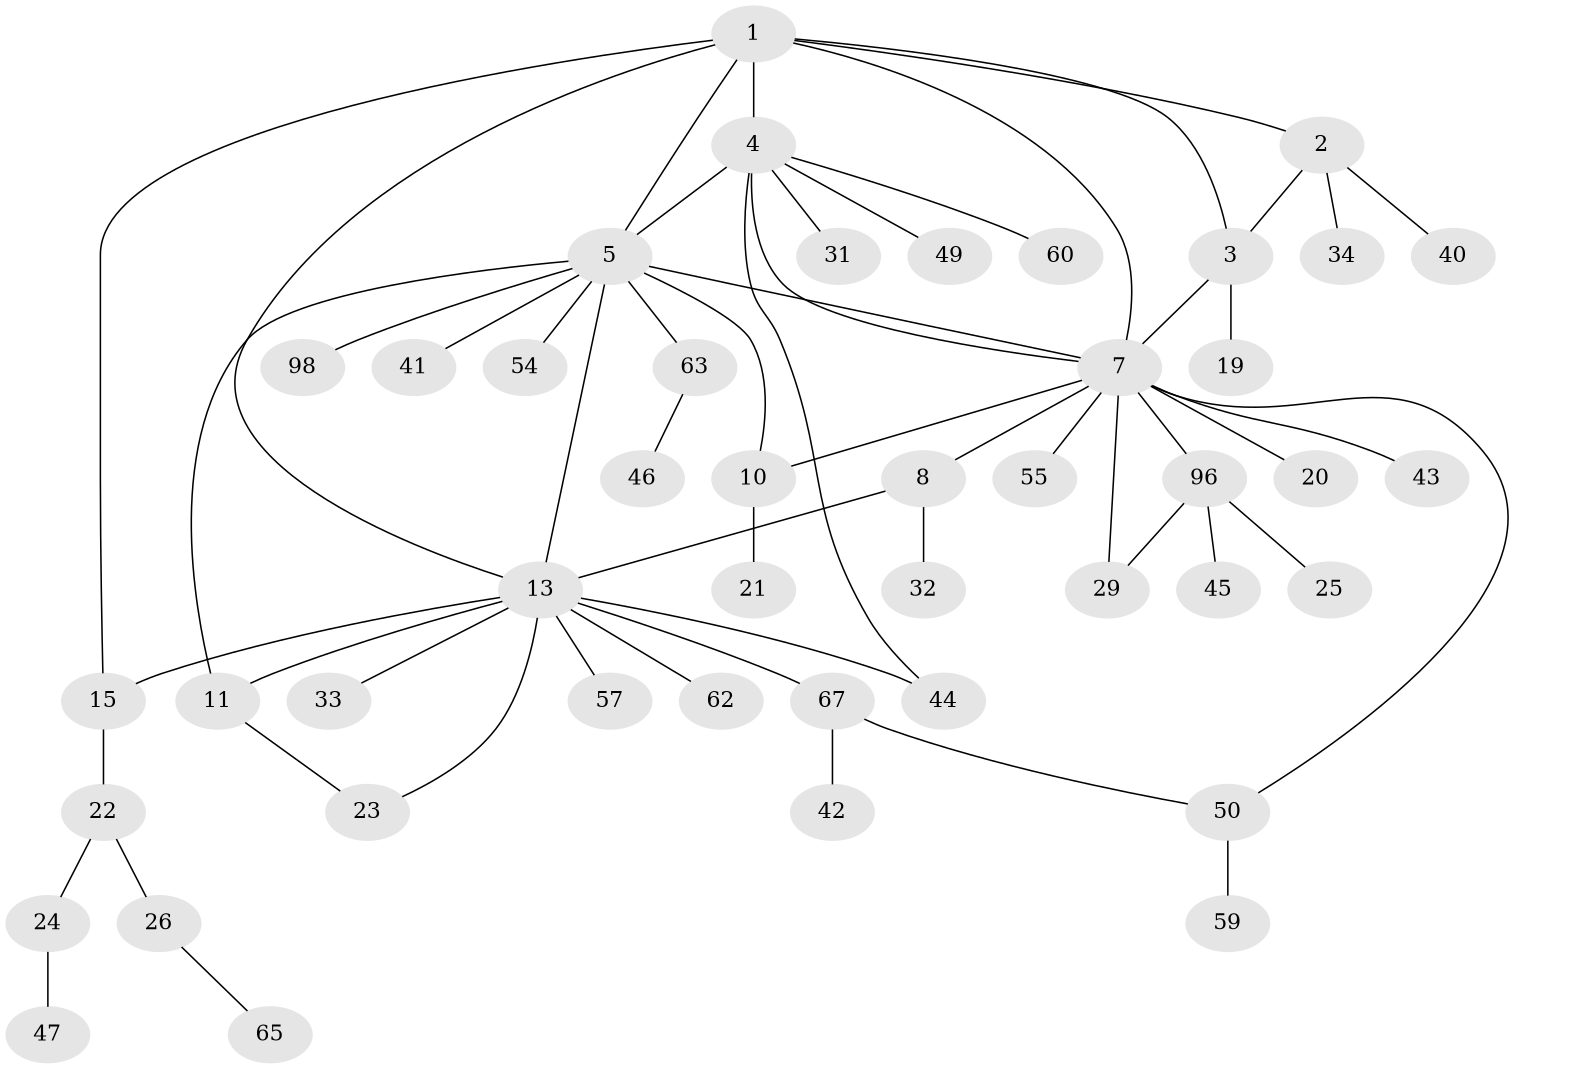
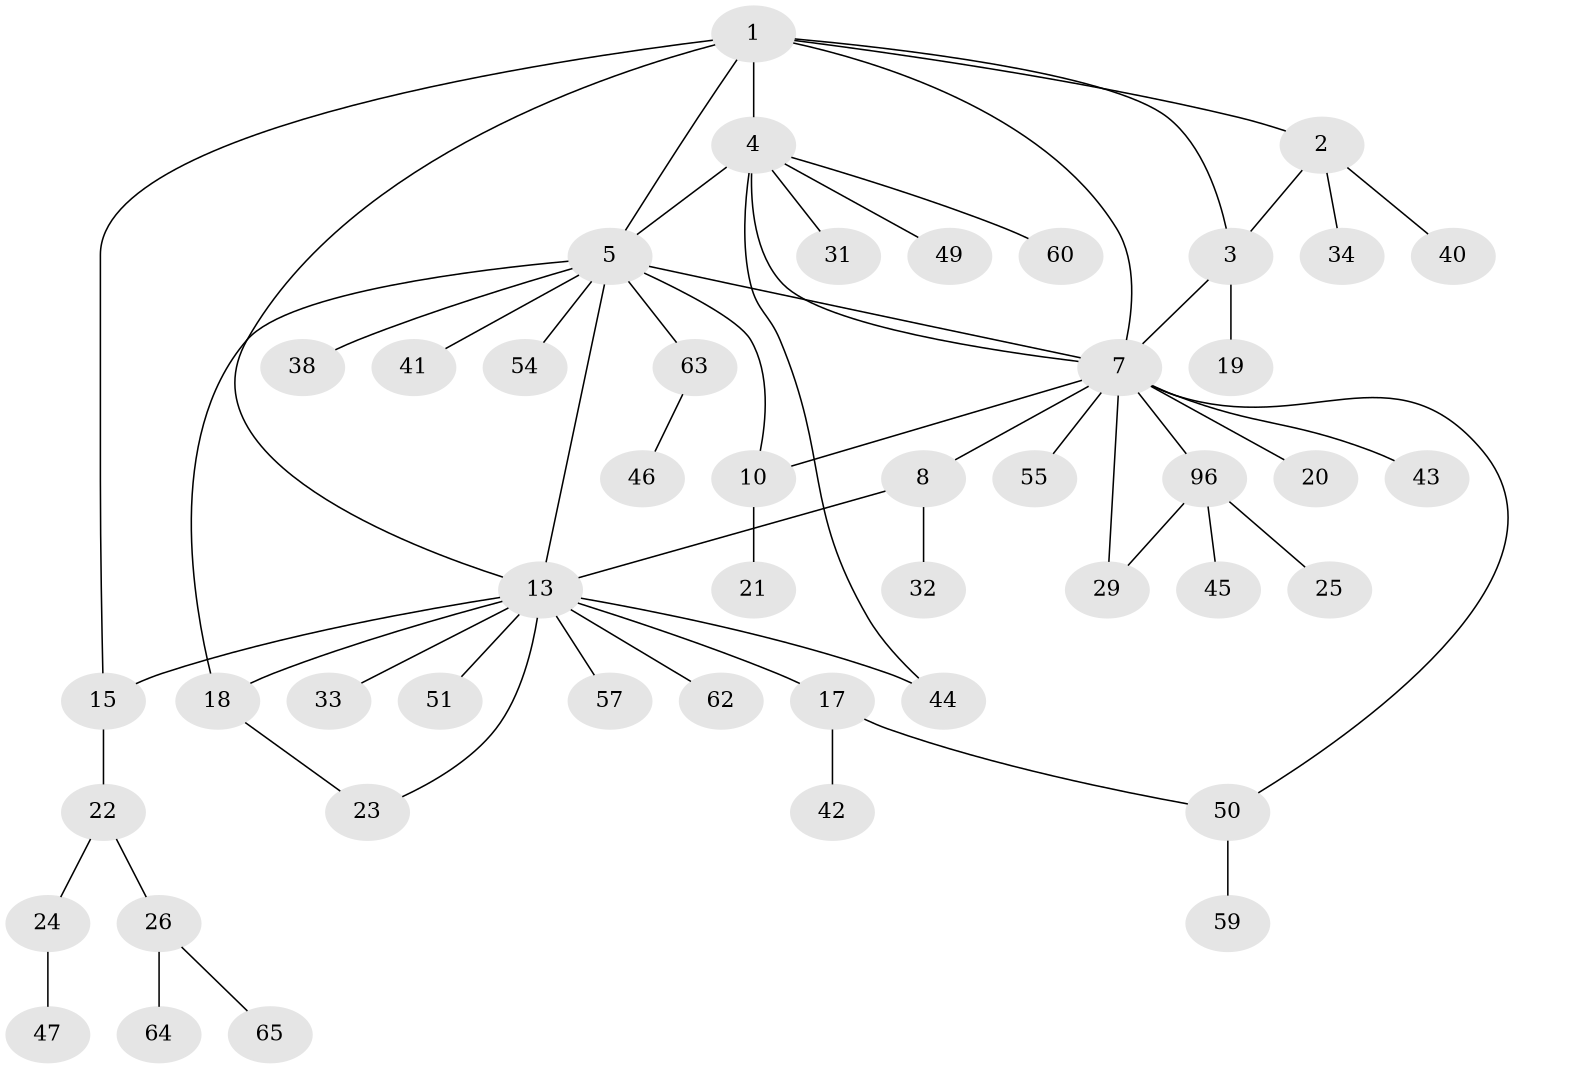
  graph {
    node [color=gray90 style=filled]
    1 [super="+14"]
    2 [super="+48"]
    3
    4 [super="+6"]
    5 [super="+11"]
    7 [super="+12"]
    13 [super="+52"]
    15
    34
    40
    19 [super="+36"]
    31
    44
    49 [super="+61"]
    60
    10 [super="+58"]
-   18 [label=11]
-   38 [label=98]
+   18
+   38
    41
    54
    63
    8 [super="+9"]
    n23 [label=96 super="+37"]
    20
    29 [super="+35"]
    43
    50
    55
-   17 [super="+56" label=67]
+   17 [super="+56"]
    23 [super="+28"]
    33
+   51
    57
    62
    22 [super="+27"]
    21
    46
    32
    25
    45
    59
    42
    24 [super="+30"]
    26 [super="+53"]
    47
+   64
    65
    1 -- 2
    1 -- 3
    1 -- 4
    1 -- 5
    1 -- 7
    1 -- 13
    1 -- 15
    2 -- 3
    2 -- 34
    2 -- 40
    3 -- 7
    3 -- 19
    4 -- 5 [weight=2]
    4 -- 7
    4 -- 31
    4 -- 44
    4 -- 49
    4 -- 60
    5 -- 7
    5 -- 13
    5 -- 10
    5 -- 18
    5 -- 38
    5 -- 41
    5 -- 54
    5 -- 63
    7 -- 10
    7 -- 8 [weight=2]
    7 -- n23
    7 -- 20
    7 -- 29
    7 -- 43
    7 -- 50
    7 -- 55
    13 -- 15
    13 -- 44
    13 -- 18
    13 -- 17
    13 -- 23
    13 -- 33
+   13 -- 51
    13 -- 57
    13 -- 62
    15 -- 22
    10 -- 21
    18 -- 23
    63 -- 46
    8 -- 13
    8 -- 32
    n23 -- 29
    n23 -- 25
    n23 -- 45
    50 -- 59
    17 -- 50
    17 -- 42
    22 -- 24
    22 -- 26
    24 -- 47
+   26 -- 64
    26 -- 65
  }
